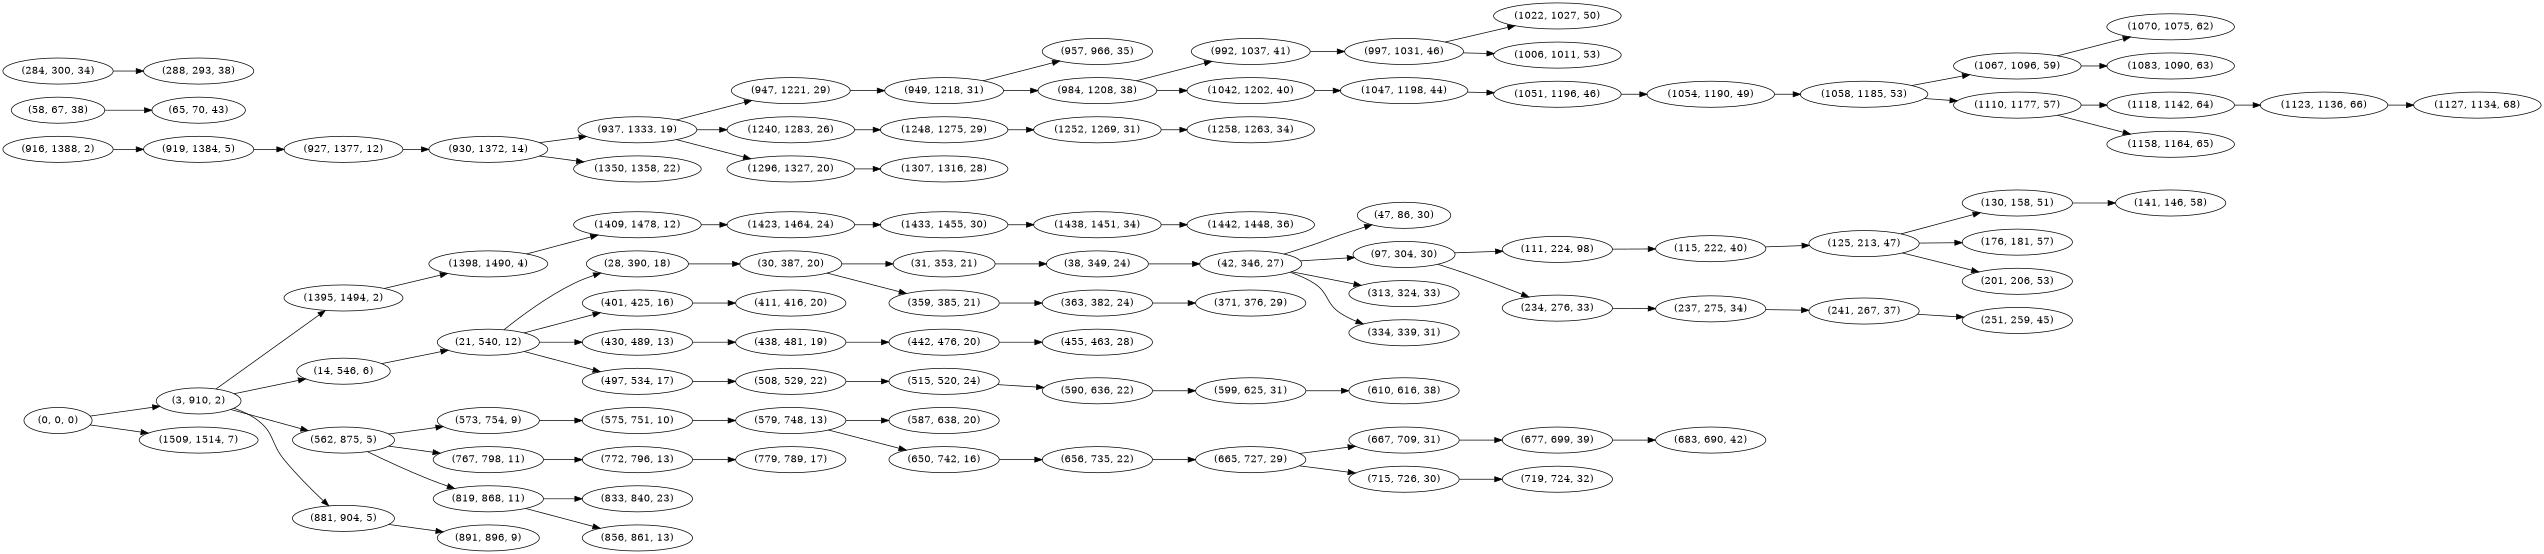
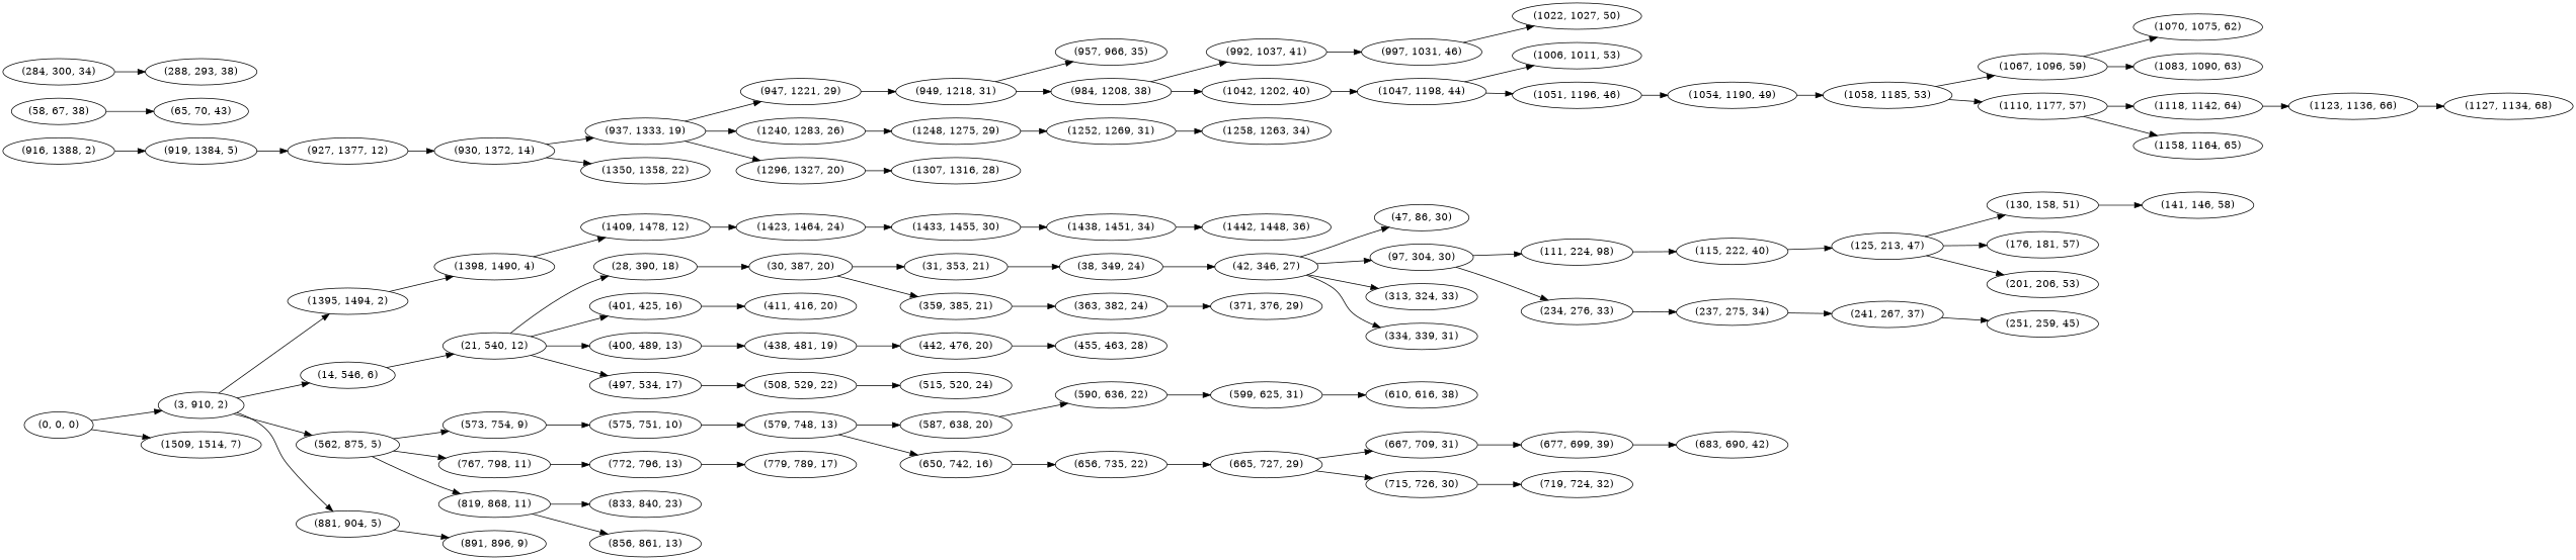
  digraph {
    rankdir=LR
    "(0, 0, 0)"
    "(3, 910, 2)"
    "(1509, 1514, 7)"
    "(1395, 1494, 2)"
    "(14, 546, 6)"
    "(562, 875, 5)"
    "(881, 904, 5)"
    "(916, 1388, 2)"
    "(919, 1384, 5)"
    "(1398, 1490, 4)"
    "(21, 540, 12)"
    "(573, 754, 9)"
    "(767, 798, 11)"
    "(819, 868, 11)"
    "(891, 896, 9)"
    "(28, 390, 18)"
    "(401, 425, 16)"
-   "(430, 489, 13)"
+   "(430, 489, 13)" [label="(400, 489, 13)"]
    "(497, 534, 17)"
    "(30, 387, 20)"
    "(411, 416, 20)"
    "(438, 481, 19)"
    "(508, 529, 22)"
    "(31, 353, 21)"
    "(359, 385, 21)"
    "(38, 349, 24)"
    "(363, 382, 24)"
    "(42, 346, 27)"
    "(47, 86, 30)"
    "(97, 304, 30)"
    "(313, 324, 33)"
    "(334, 339, 31)"
    n33 [label="(111, 224, 98)"]
    "(234, 276, 33)"
    n35 [label="(58, 67, 38)"]
    "(65, 70, 43)"
    "(115, 222, 40)"
    "(237, 275, 34)"
    "(284, 300, 34)"
    "(288, 293, 38)"
    "(125, 213, 47)"
    "(130, 158, 51)"
    "(176, 181, 57)"
    "(201, 206, 53)"
    "(141, 146, 58)"
    "(241, 267, 37)"
    "(251, 259, 45)"
    "(371, 376, 29)"
    "(442, 476, 20)"
    "(455, 463, 28)"
    "(515, 520, 24)"
    "(575, 751, 10)"
    "(772, 796, 13)"
    "(833, 840, 23)"
    "(856, 861, 13)"
    "(579, 748, 13)"
    "(587, 638, 20)"
    "(650, 742, 16)"
    "(590, 636, 22)"
    "(656, 735, 22)"
    "(599, 625, 31)"
    "(610, 616, 38)"
    "(665, 727, 29)"
    "(667, 709, 31)"
    "(715, 726, 30)"
    "(677, 699, 39)"
    "(719, 724, 32)"
    "(683, 690, 42)"
    "(779, 789, 17)"
    "(927, 1377, 12)"
    "(930, 1372, 14)"
    "(937, 1333, 19)"
    "(1350, 1358, 22)"
    "(947, 1221, 29)"
    "(1240, 1283, 26)"
    "(1296, 1327, 20)"
    "(949, 1218, 31)"
    "(1248, 1275, 29)"
    "(1307, 1316, 28)"
    "(957, 966, 35)"
    "(984, 1208, 38)"
    "(992, 1037, 41)"
    "(1042, 1202, 40)"
    "(997, 1031, 46)"
    "(1047, 1198, 44)"
    "(1006, 1011, 53)"
    "(1022, 1027, 50)"
    "(1051, 1196, 46)"
    "(1054, 1190, 49)"
    "(1058, 1185, 53)"
    "(1067, 1096, 59)"
    "(1110, 1177, 57)"
    "(1070, 1075, 62)"
    "(1083, 1090, 63)"
    "(1118, 1142, 64)"
    "(1158, 1164, 65)"
    "(1123, 1136, 66)"
    "(1127, 1134, 68)"
    "(1252, 1269, 31)"
    "(1258, 1263, 34)"
    "(1409, 1478, 12)"
    "(1423, 1464, 24)"
    "(1433, 1455, 30)"
    "(1438, 1451, 34)"
    "(1442, 1448, 36)"
    "(0, 0, 0)" -> "(3, 910, 2)"
    "(0, 0, 0)" -> "(1509, 1514, 7)"
    "(3, 910, 2)" -> "(1395, 1494, 2)"
    "(3, 910, 2)" -> "(14, 546, 6)"
    "(3, 910, 2)" -> "(562, 875, 5)"
    "(3, 910, 2)" -> "(881, 904, 5)"
    "(1395, 1494, 2)" -> "(1398, 1490, 4)"
    "(14, 546, 6)" -> "(21, 540, 12)"
    "(562, 875, 5)" -> "(573, 754, 9)"
    "(562, 875, 5)" -> "(767, 798, 11)"
    "(562, 875, 5)" -> "(819, 868, 11)"
    "(881, 904, 5)" -> "(891, 896, 9)"
    "(916, 1388, 2)" -> "(919, 1384, 5)"
    "(919, 1384, 5)" -> "(927, 1377, 12)"
    "(1398, 1490, 4)" -> "(1409, 1478, 12)"
    "(21, 540, 12)" -> "(28, 390, 18)"
    "(21, 540, 12)" -> "(401, 425, 16)"
    "(21, 540, 12)" -> "(430, 489, 13)"
    "(21, 540, 12)" -> "(497, 534, 17)"
    "(573, 754, 9)" -> "(575, 751, 10)"
    "(767, 798, 11)" -> "(772, 796, 13)"
    "(819, 868, 11)" -> "(833, 840, 23)"
    "(819, 868, 11)" -> "(856, 861, 13)"
    "(28, 390, 18)" -> "(30, 387, 20)"
    "(401, 425, 16)" -> "(411, 416, 20)"
    "(430, 489, 13)" -> "(438, 481, 19)"
    "(497, 534, 17)" -> "(508, 529, 22)"
    "(30, 387, 20)" -> "(31, 353, 21)"
    "(30, 387, 20)" -> "(359, 385, 21)"
    "(438, 481, 19)" -> "(442, 476, 20)"
    "(508, 529, 22)" -> "(515, 520, 24)"
    "(31, 353, 21)" -> "(38, 349, 24)"
    "(359, 385, 21)" -> "(363, 382, 24)"
    "(38, 349, 24)" -> "(42, 346, 27)"
    "(363, 382, 24)" -> "(371, 376, 29)"
    "(42, 346, 27)" -> "(47, 86, 30)"
    "(42, 346, 27)" -> "(97, 304, 30)"
    "(42, 346, 27)" -> "(313, 324, 33)"
    "(42, 346, 27)" -> "(334, 339, 31)"
    "(97, 304, 30)" -> n33
    "(97, 304, 30)" -> "(234, 276, 33)"
    n33 -> "(115, 222, 40)"
    "(234, 276, 33)" -> "(237, 275, 34)"
    n35 -> "(65, 70, 43)"
    "(115, 222, 40)" -> "(125, 213, 47)"
    "(237, 275, 34)" -> "(241, 267, 37)"
    "(284, 300, 34)" -> "(288, 293, 38)"
    "(125, 213, 47)" -> "(130, 158, 51)"
    "(125, 213, 47)" -> "(176, 181, 57)"
    "(125, 213, 47)" -> "(201, 206, 53)"
    "(130, 158, 51)" -> "(141, 146, 58)"
    "(241, 267, 37)" -> "(251, 259, 45)"
    "(442, 476, 20)" -> "(455, 463, 28)"
    "(575, 751, 10)" -> "(579, 748, 13)"
    "(772, 796, 13)" -> "(779, 789, 17)"
    "(579, 748, 13)" -> "(587, 638, 20)"
    "(579, 748, 13)" -> "(650, 742, 16)"
-   "(515, 520, 24)" -> "(590, 636, 22)"
+   "(587, 638, 20)" -> "(590, 636, 22)"
    "(650, 742, 16)" -> "(656, 735, 22)"
    "(590, 636, 22)" -> "(599, 625, 31)"
    "(656, 735, 22)" -> "(665, 727, 29)"
    "(599, 625, 31)" -> "(610, 616, 38)"
    "(665, 727, 29)" -> "(667, 709, 31)"
    "(665, 727, 29)" -> "(715, 726, 30)"
    "(667, 709, 31)" -> "(677, 699, 39)"
    "(715, 726, 30)" -> "(719, 724, 32)"
    "(677, 699, 39)" -> "(683, 690, 42)"
    "(927, 1377, 12)" -> "(930, 1372, 14)"
    "(930, 1372, 14)" -> "(937, 1333, 19)"
    "(930, 1372, 14)" -> "(1350, 1358, 22)"
    "(937, 1333, 19)" -> "(947, 1221, 29)"
    "(937, 1333, 19)" -> "(1240, 1283, 26)"
    "(937, 1333, 19)" -> "(1296, 1327, 20)"
    "(947, 1221, 29)" -> "(949, 1218, 31)"
    "(1240, 1283, 26)" -> "(1248, 1275, 29)"
    "(1296, 1327, 20)" -> "(1307, 1316, 28)"
    "(949, 1218, 31)" -> "(957, 966, 35)"
    "(949, 1218, 31)" -> "(984, 1208, 38)"
    "(1248, 1275, 29)" -> "(1252, 1269, 31)"
    "(984, 1208, 38)" -> "(992, 1037, 41)"
    "(984, 1208, 38)" -> "(1042, 1202, 40)"
    "(992, 1037, 41)" -> "(997, 1031, 46)"
    "(1042, 1202, 40)" -> "(1047, 1198, 44)"
-   "(997, 1031, 46)" -> "(1006, 1011, 53)"
+   "(1047, 1198, 44)" -> "(1006, 1011, 53)"
    "(997, 1031, 46)" -> "(1022, 1027, 50)"
    "(1047, 1198, 44)" -> "(1051, 1196, 46)"
    "(1051, 1196, 46)" -> "(1054, 1190, 49)"
    "(1054, 1190, 49)" -> "(1058, 1185, 53)"
    "(1058, 1185, 53)" -> "(1067, 1096, 59)"
    "(1058, 1185, 53)" -> "(1110, 1177, 57)"
    "(1067, 1096, 59)" -> "(1070, 1075, 62)"
    "(1067, 1096, 59)" -> "(1083, 1090, 63)"
    "(1110, 1177, 57)" -> "(1118, 1142, 64)"
    "(1110, 1177, 57)" -> "(1158, 1164, 65)"
    "(1118, 1142, 64)" -> "(1123, 1136, 66)"
    "(1123, 1136, 66)" -> "(1127, 1134, 68)"
    "(1252, 1269, 31)" -> "(1258, 1263, 34)"
    "(1409, 1478, 12)" -> "(1423, 1464, 24)"
    "(1423, 1464, 24)" -> "(1433, 1455, 30)"
    "(1433, 1455, 30)" -> "(1438, 1451, 34)"
    "(1438, 1451, 34)" -> "(1442, 1448, 36)"
  }
